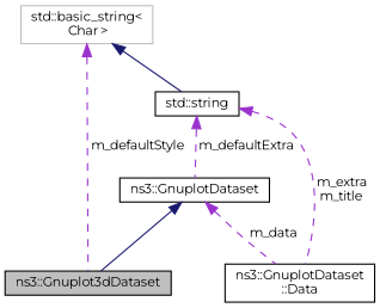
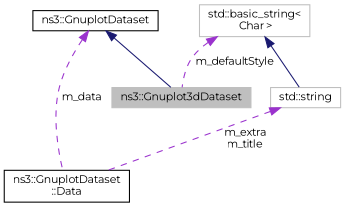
  digraph {
    fontname=Montserrat
    node [color=black fillcolor=white fontname=Montserrat fontsize=10 shape=record style=filled]
    edge [color=darkorchid3 dir=back fontname=Montserrat fontsize=10 labelfontname=Helvetica labelfontsize=10 style=dashed]
-   n1 [fillcolor=grey75 fontcolor=black height=0.2 label="ns3::Gnuplot3dDataset" width=0.4]
+   n1 [color=grey75 fillcolor=grey75 fontcolor=black height=0.2 label="ns3::Gnuplot3dDataset" width=0.4]
    n2 [height=0.2 label="ns3::GnuplotDataset" width=0.4]
    n3 [height=0.2 label="ns3::GnuplotDataset\l::Data" width=0.4]
-   n4 [height=0.2 label="std::string" width=0.4]
+   n4 [color=grey75 height=0.2 label="std::string" width=0.4]
    n5 [color=grey75 height=0.2 label="std::basic_string\<\l Char \>" width=0.4]
    n2 -> n1 [color=midnightblue style=solid]
    n2 -> n3 [label=" m_data"]
-   n4 -> n2 [label=" m_defaultExtra"]
    n4 -> n3 [label=" m_extra\nm_title"]
    n5 -> n1 [label=" m_defaultStyle"]
    n5 -> n4 [color=midnightblue style=solid]
  }
